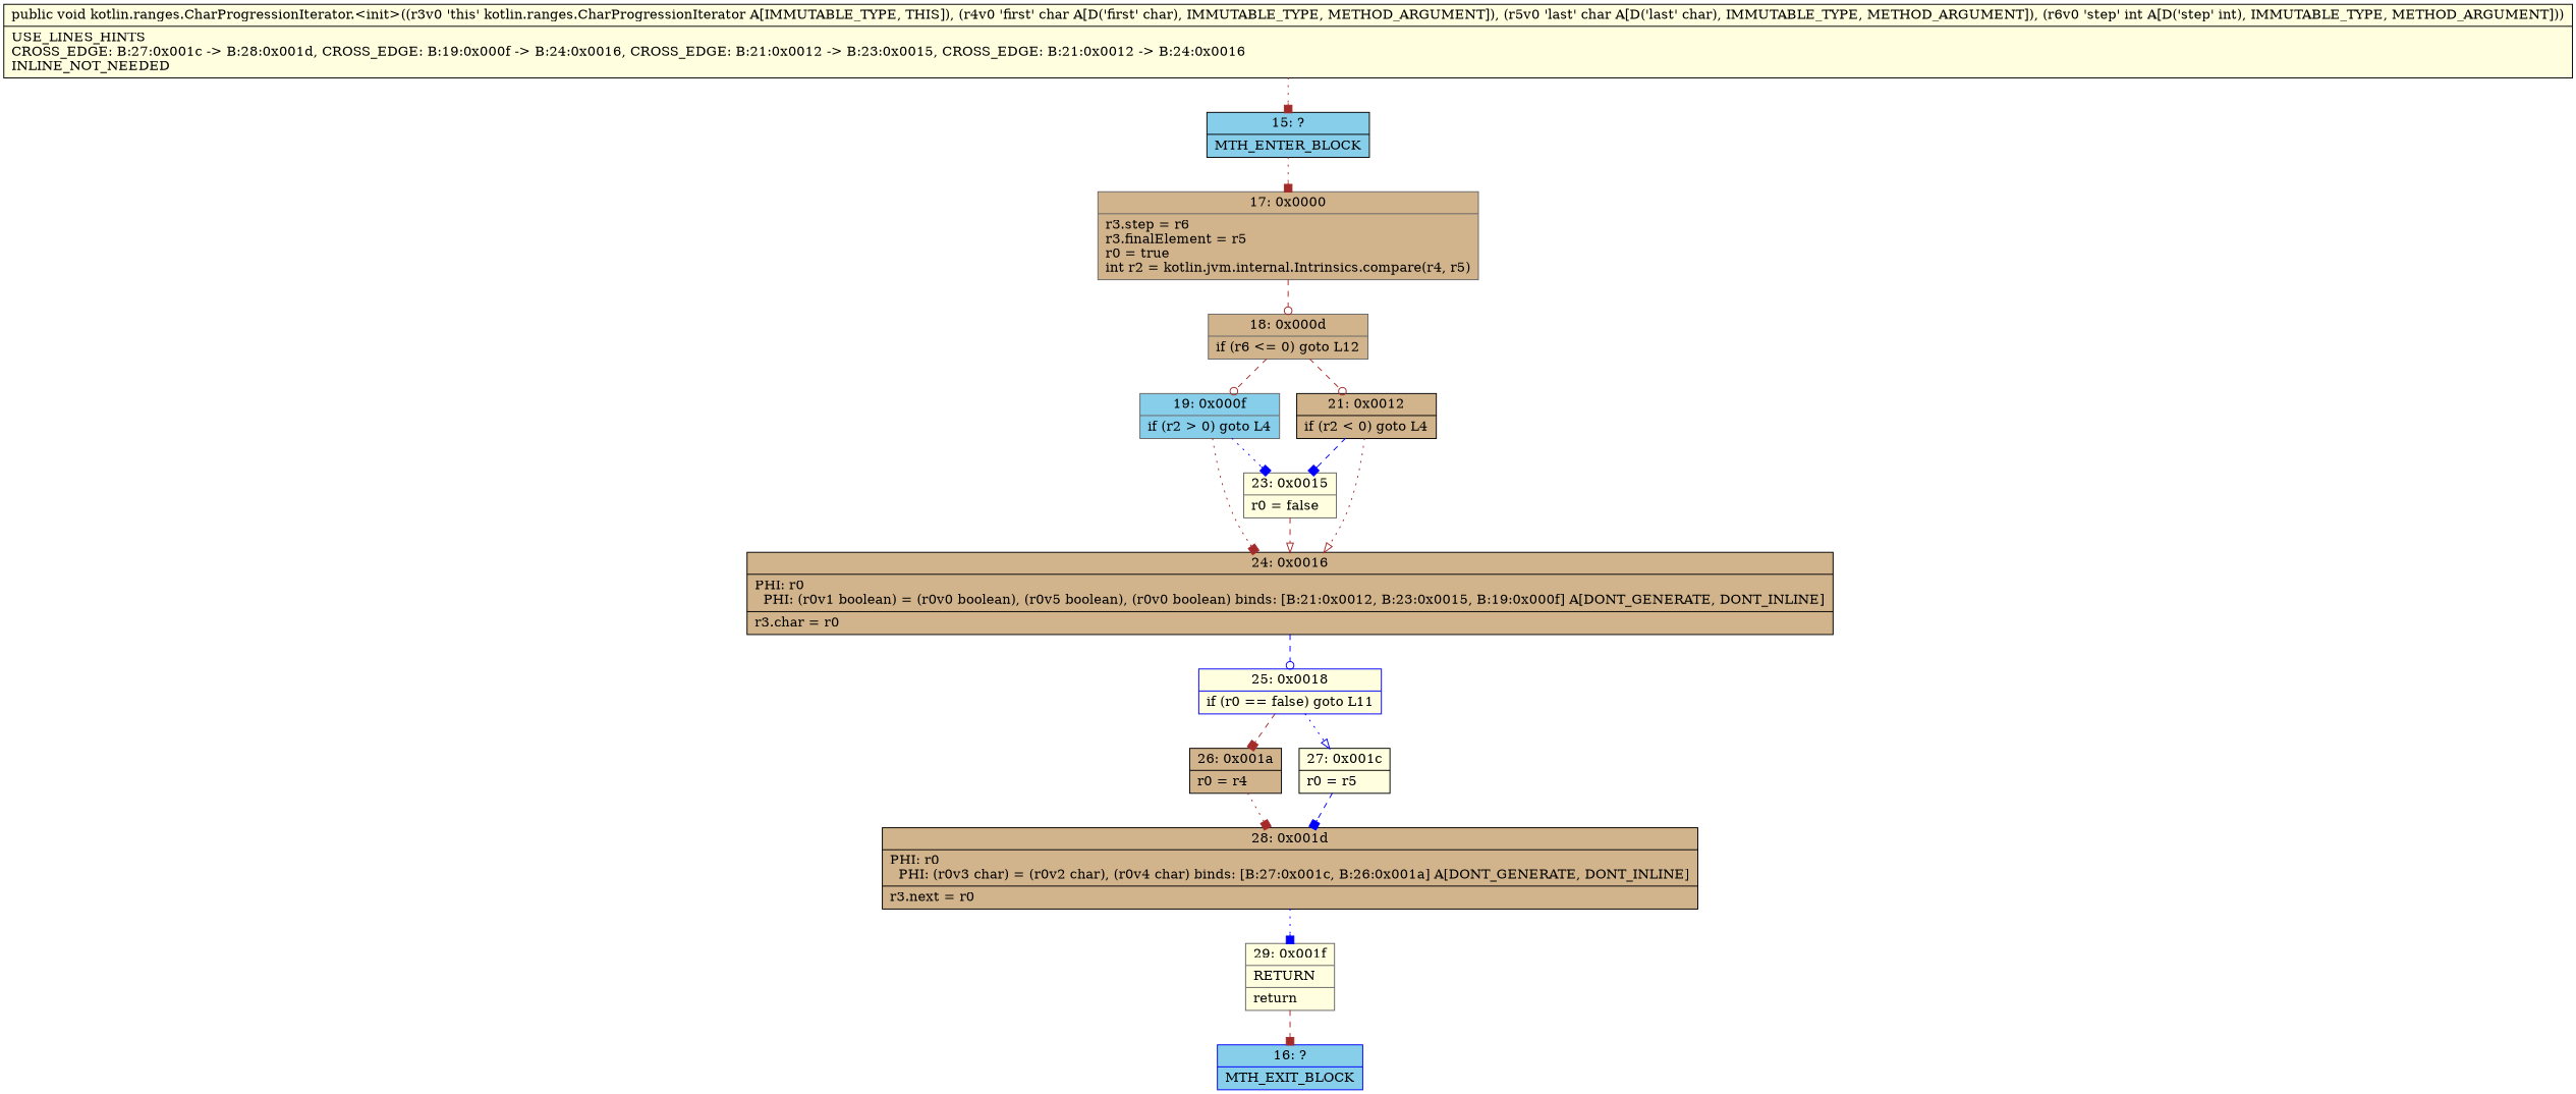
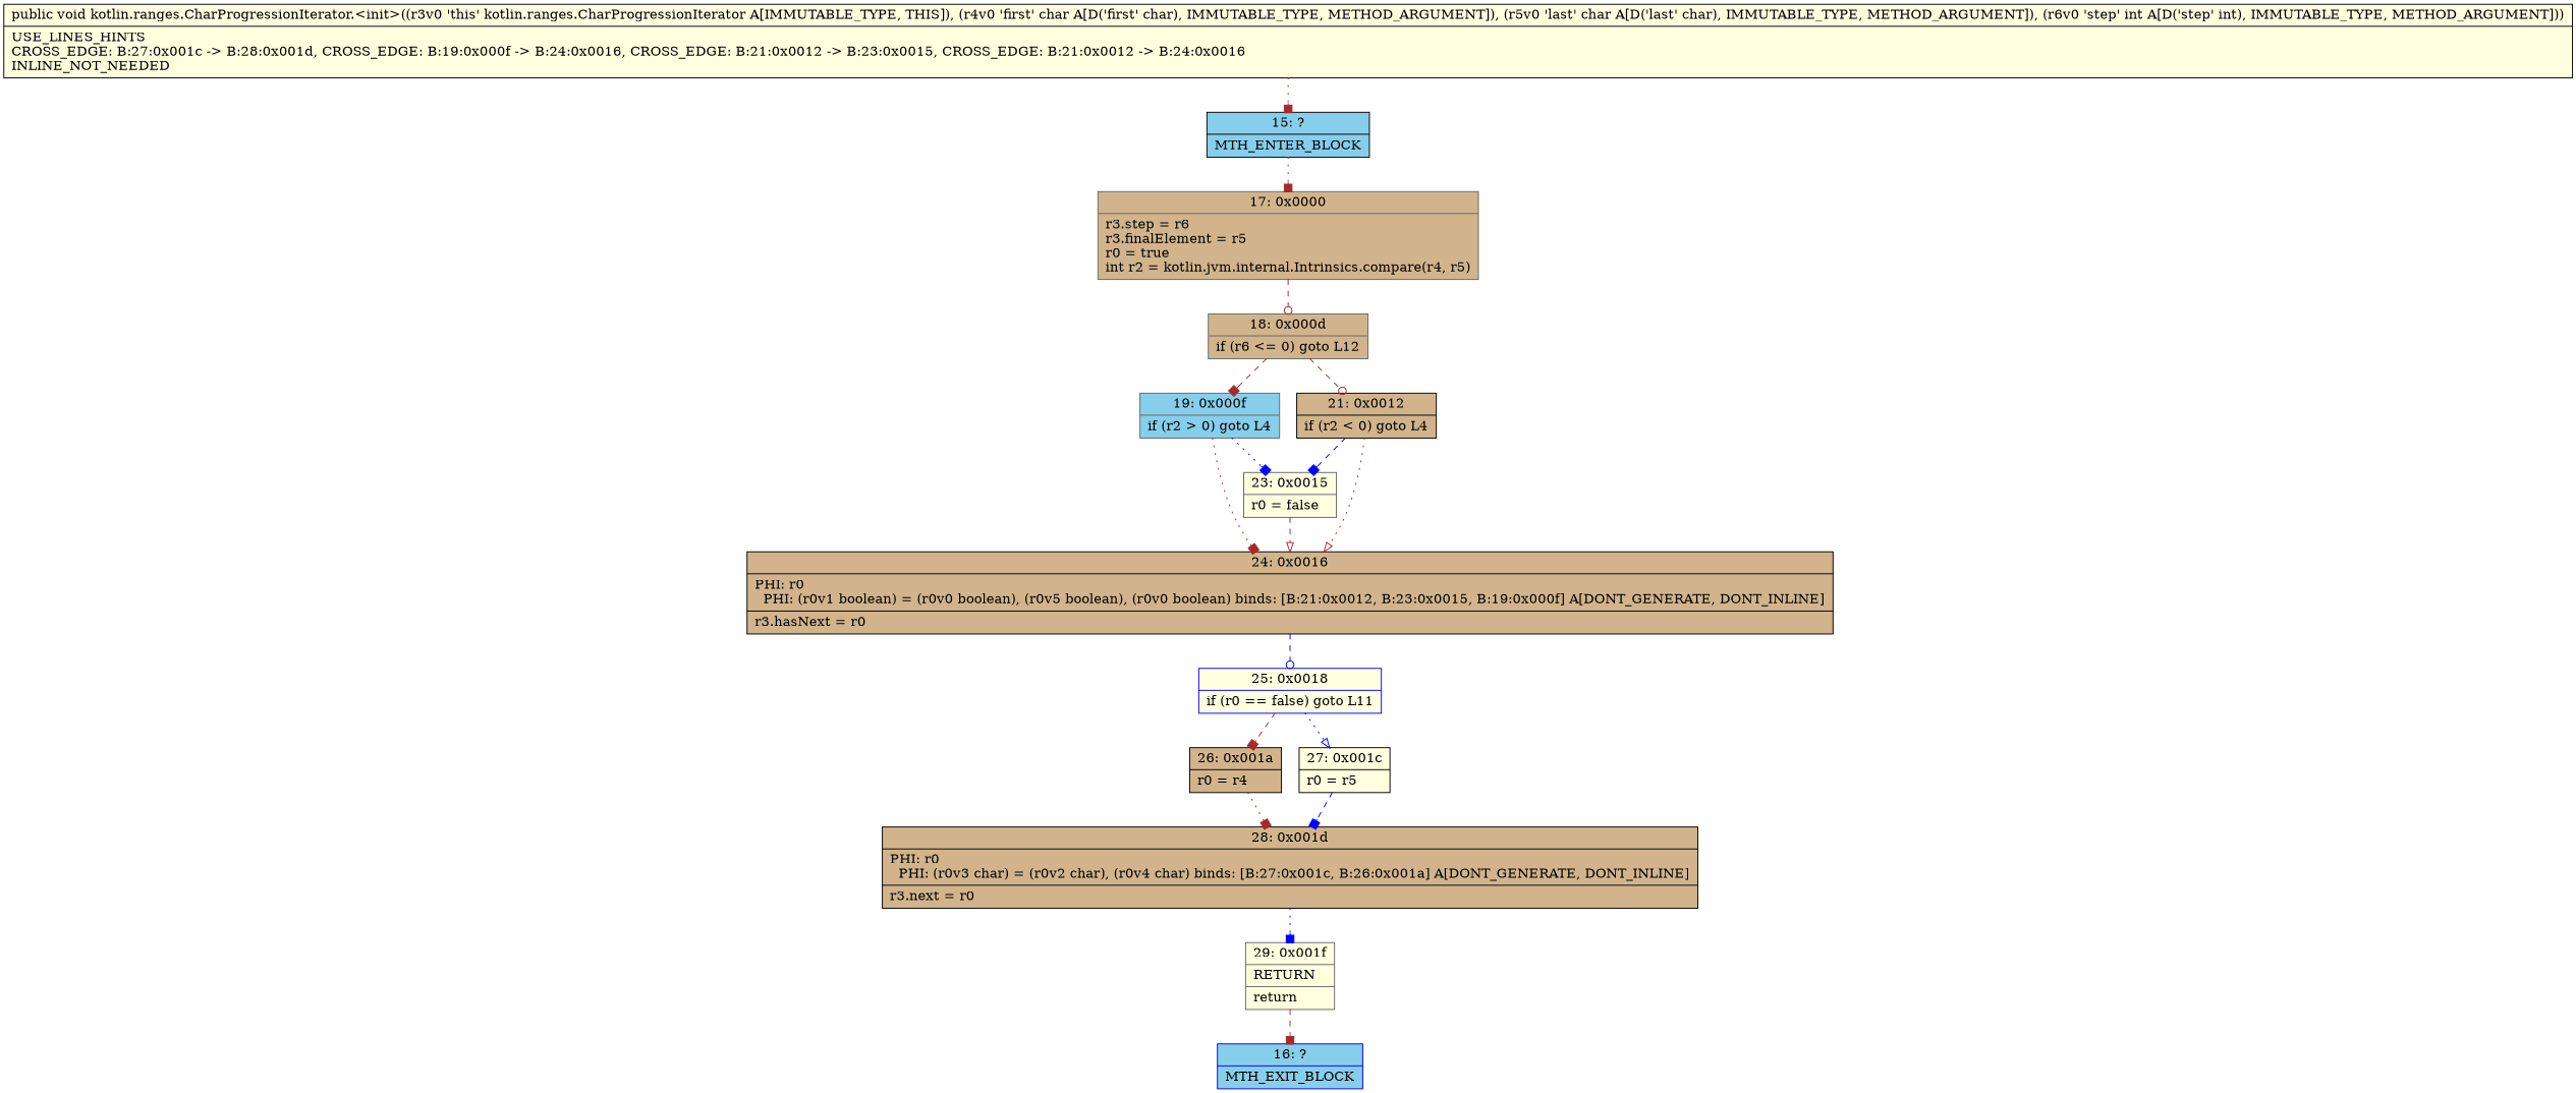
  digraph {
    node [color=black fillcolor=tan shape=record style=filled]
    edge [arrowhead=box color=brown style=dashed]
    n1 [fillcolor=skyblue label="{15\:\ ?|MTH_ENTER_BLOCK\l}"]
    n2 [color=gray40 label="{17\:\ 0x0000|r3.step = r6\lr3.finalElement = r5\lr0 = true\lint r2 = kotlin.jvm.internal.Intrinsics.compare(r4, r5)\l}"]
    n3 [color=gray40 label="{18\:\ 0x000d|if (r6 \<= 0) goto L12\l}"]
    n4 [color=gray40 fillcolor=skyblue label="{19\:\ 0x000f|if (r2 \> 0) goto L4\l}"]
    n5 [label="{21\:\ 0x0012|if (r2 \< 0) goto L4\l}"]
    n6 [color=gray40 fillcolor=lightyellow label="{23\:\ 0x0015|r0 = false\l}"]
-   n7 [label="{24\:\ 0x0016|PHI: r0 \l  PHI: (r0v1 boolean) = (r0v0 boolean), (r0v5 boolean), (r0v0 boolean) binds: [B:21:0x0012, B:23:0x0015, B:19:0x000f] A[DONT_GENERATE, DONT_INLINE]\l|r3.char = r0\l}"]
+   n7 [label="{24\:\ 0x0016|PHI: r0 \l  PHI: (r0v1 boolean) = (r0v0 boolean), (r0v5 boolean), (r0v0 boolean) binds: [B:21:0x0012, B:23:0x0015, B:19:0x000f] A[DONT_GENERATE, DONT_INLINE]\l|r3.hasNext = r0\l}"]
    n8 [color=blue fillcolor=lightyellow label="{25\:\ 0x0018|if (r0 == false) goto L11\l}"]
    n9 [label="{26\:\ 0x001a|r0 = r4\l}"]
    n10 [fillcolor=lightyellow label="{27\:\ 0x001c|r0 = r5\l}"]
    n11 [label="{28\:\ 0x001d|PHI: r0 \l  PHI: (r0v3 char) = (r0v2 char), (r0v4 char) binds: [B:27:0x001c, B:26:0x001a] A[DONT_GENERATE, DONT_INLINE]\l|r3.next = r0\l}"]
    n12 [color=gray40 fillcolor=lightyellow label="{29\:\ 0x001f|RETURN\l|return\l}"]
    n13 [color=blue fillcolor=skyblue label="{16\:\ ?|MTH_EXIT_BLOCK\l}"]
    n14 [fillcolor=lightyellow label="{public void kotlin.ranges.CharProgressionIterator.\<init\>((r3v0 'this' kotlin.ranges.CharProgressionIterator A[IMMUTABLE_TYPE, THIS]), (r4v0 'first' char A[D('first' char), IMMUTABLE_TYPE, METHOD_ARGUMENT]), (r5v0 'last' char A[D('last' char), IMMUTABLE_TYPE, METHOD_ARGUMENT]), (r6v0 'step' int A[D('step' int), IMMUTABLE_TYPE, METHOD_ARGUMENT]))  | USE_LINES_HINTS\lCROSS_EDGE: B:27:0x001c \-\> B:28:0x001d, CROSS_EDGE: B:19:0x000f \-\> B:24:0x0016, CROSS_EDGE: B:21:0x0012 \-\> B:23:0x0015, CROSS_EDGE: B:21:0x0012 \-\> B:24:0x0016\lINLINE_NOT_NEEDED\l}"]
    n1 -> n2 [style=dotted]
    n2 -> n3 [arrowhead=odot]
-   n3 -> n4 [arrowhead=odot]
+   n3 -> n4
    n3 -> n5 [arrowhead=odot]
    n4 -> n6 [color=blue style=dotted]
    n4 -> n7 [style=dotted]
    n5 -> n6 [color=blue]
    n5 -> n7 [arrowhead=onormal style=dotted]
    n6 -> n7 [arrowhead=onormal]
    n7 -> n8 [arrowhead=odot color=blue]
    n8 -> n9
    n8 -> n10 [arrowhead=onormal color=blue style=dotted]
    n9 -> n11 [style=dotted]
    n10 -> n11 [color=blue]
    n11 -> n12 [color=blue style=dotted]
    n12 -> n13
    n14 -> n1 [style=dotted]
  }
